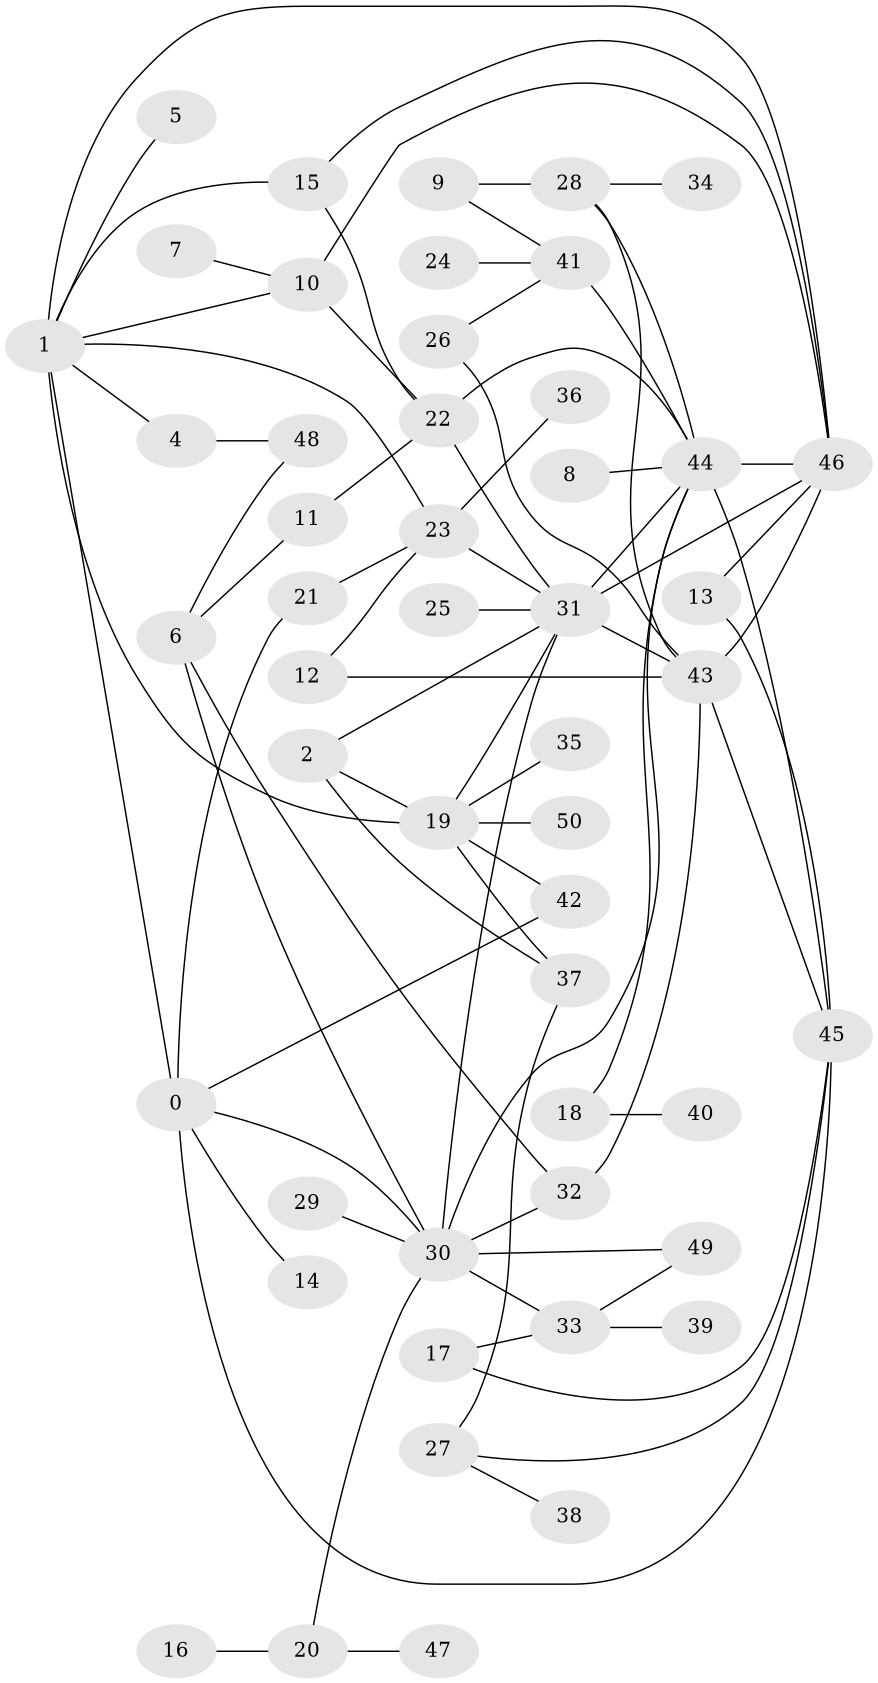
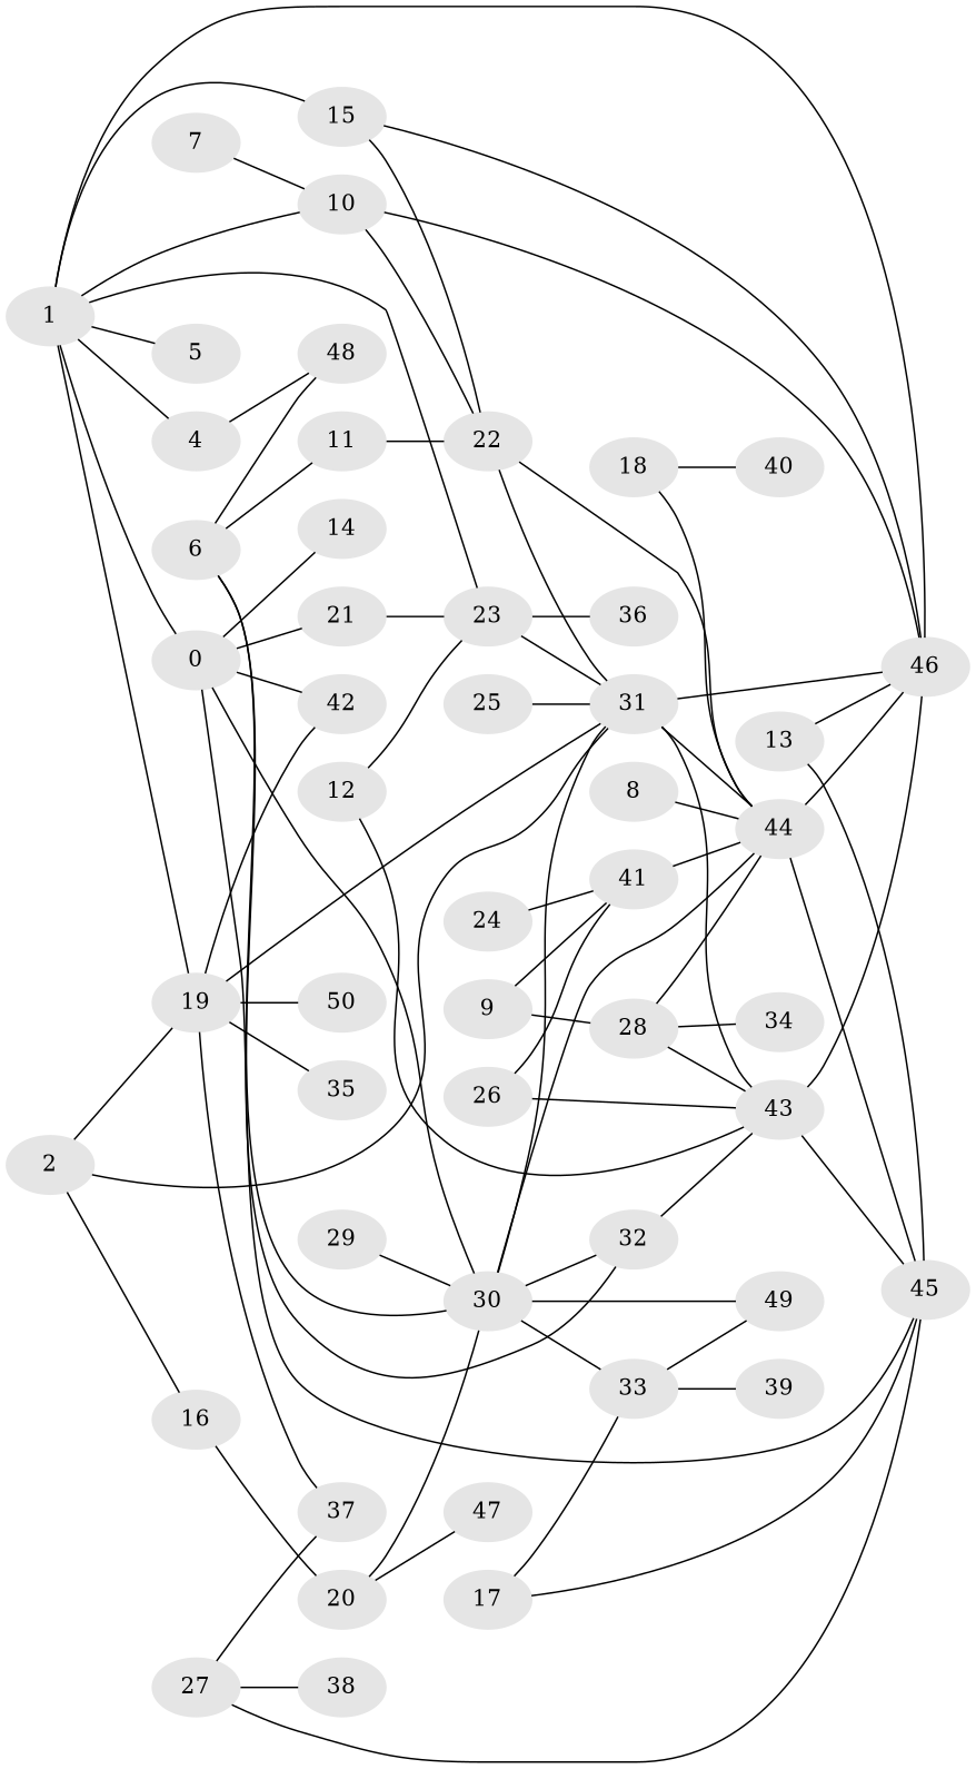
  graph {
    rankdir=LR
    node [color=gray90 style=filled]
    edge [weight=1.0]
    n1 [label=0]
    1
    4
    5
    10
    15
    19
    23
    46
    14
    21
    30
    42
    45
    48
    22
    31
    35
    37
    50
    36
    2
    16
    20
    44
    43
    32
    33
    49
    6
    11
    7
    8
    9
    28
    41
    34
    12
    13
    47
    17
    39
    18
    40
    24
    25
    26
    27
    38
    29
    n1 -- 14
    n1 -- 21
    n1 -- 30
    n1 -- 42
    n1 -- 45
    1 -- n1
    1 -- 4
    1 -- 5
    1 -- 10
    1 -- 15
    1 -- 19
    1 -- 23
    1 -- 46
    4 -- 48
    10 -- 46
    10 -- 22
    15 -- 46
    15 -- 22
    19 -- 42
    19 -- 31
    19 -- 35
    19 -- 37
    19 -- 50
    23 -- 31
    23 -- 36
    21 -- 23 [weight=2.0]
    30 -- 31
    30 -- 44
    30 -- 32
    30 -- 33 [weight=3.0]
    30 -- 49 [weight=2.0]
    22 -- 31
    22 -- 44
    31 -- 46
    31 -- 44
    31 -- 43
    2 -- 19
    2 -- 31
-   2 -- 37
+   2 -- 16
    16 -- 20
    20 -- 30
    20 -- 47
    44 -- 46
    44 -- 45
    43 -- 46
    43 -- 45
    32 -- 43
    33 -- 49
    33 -- 39
    6 -- 30
    6 -- 48
    6 -- 32
    6 -- 11
    11 -- 22
    7 -- 10
    8 -- 44
    9 -- 28
    9 -- 41
    28 -- 44
    28 -- 43
    28 -- 34
    41 -- 44
    12 -- 23
    12 -- 43
    13 -- 46
    13 -- 45
    17 -- 45
    17 -- 33
    18 -- 44
    18 -- 40
    24 -- 41
    25 -- 31
    26 -- 43
    26 -- 41
    27 -- 45
    27 -- 37
    27 -- 38
    29 -- 30
  }
